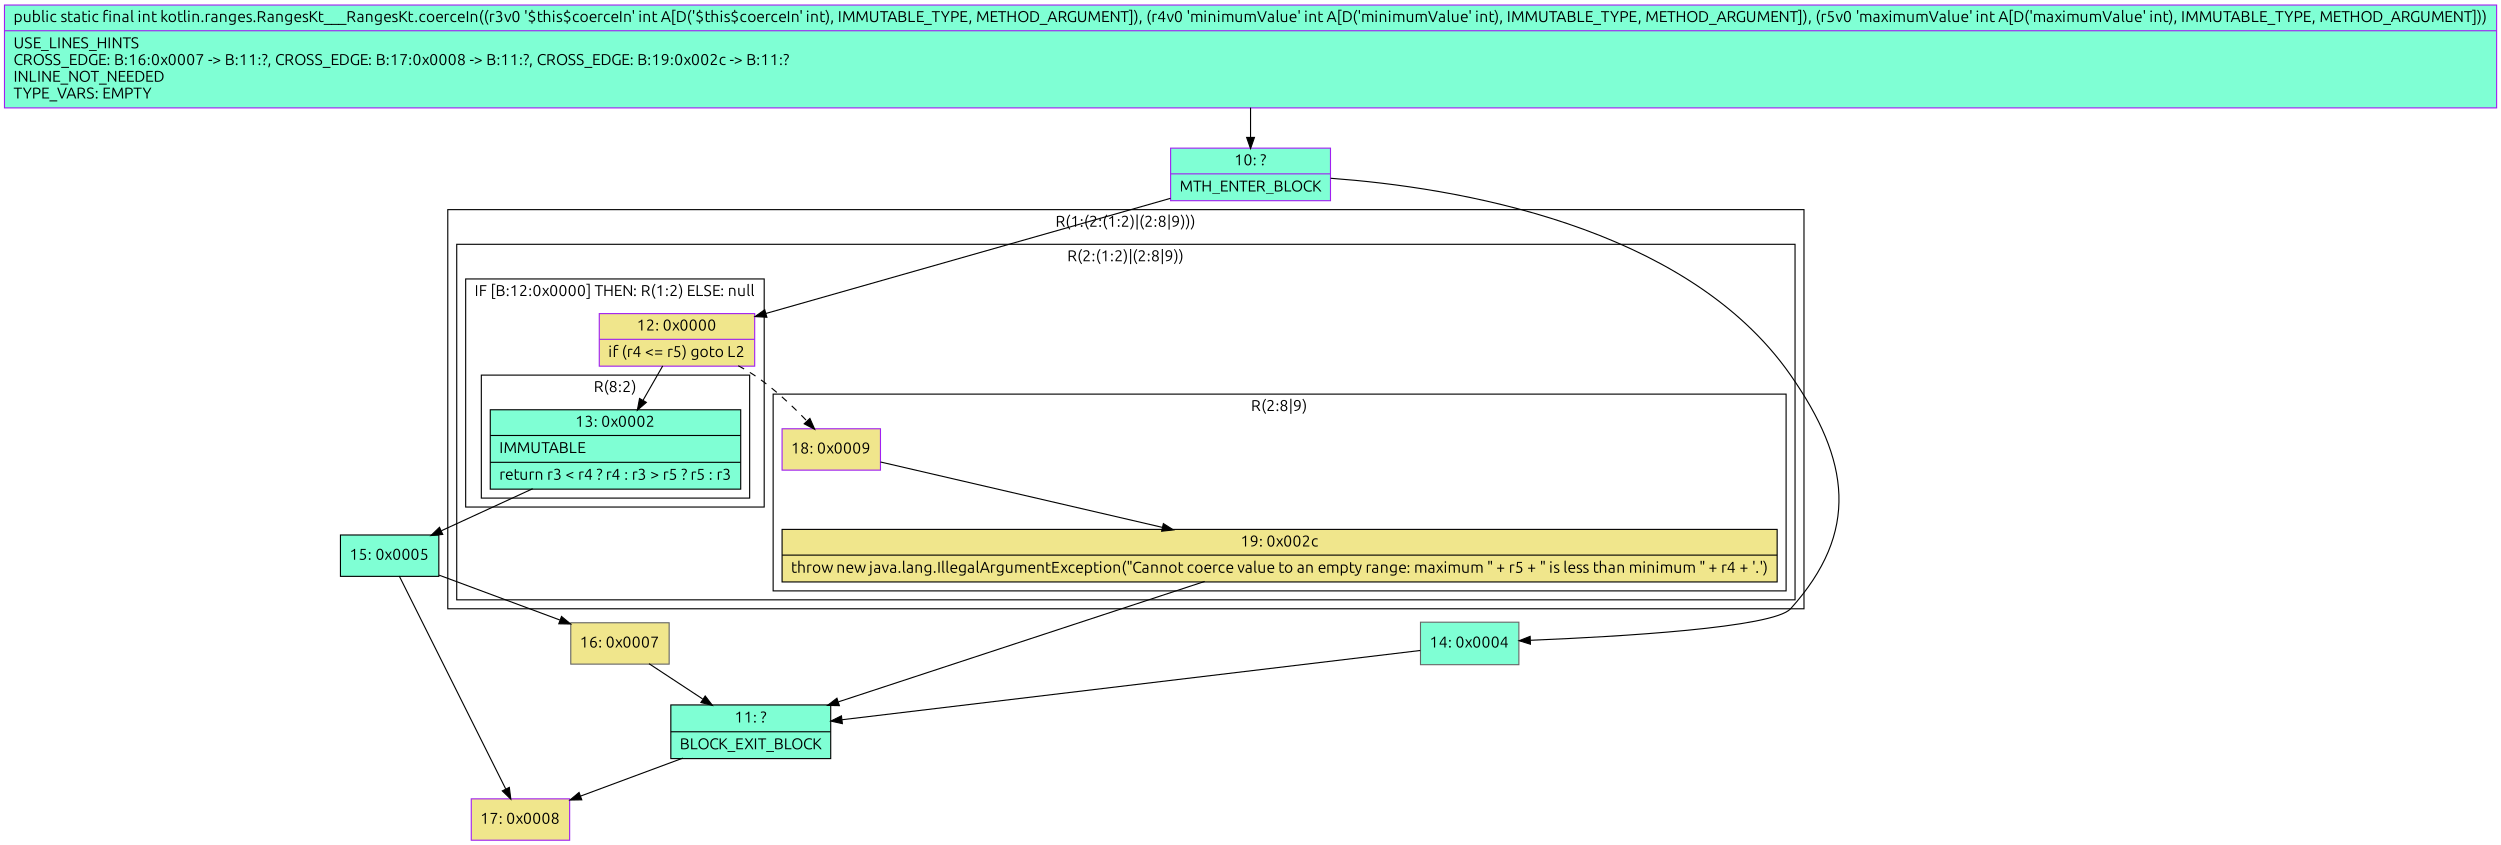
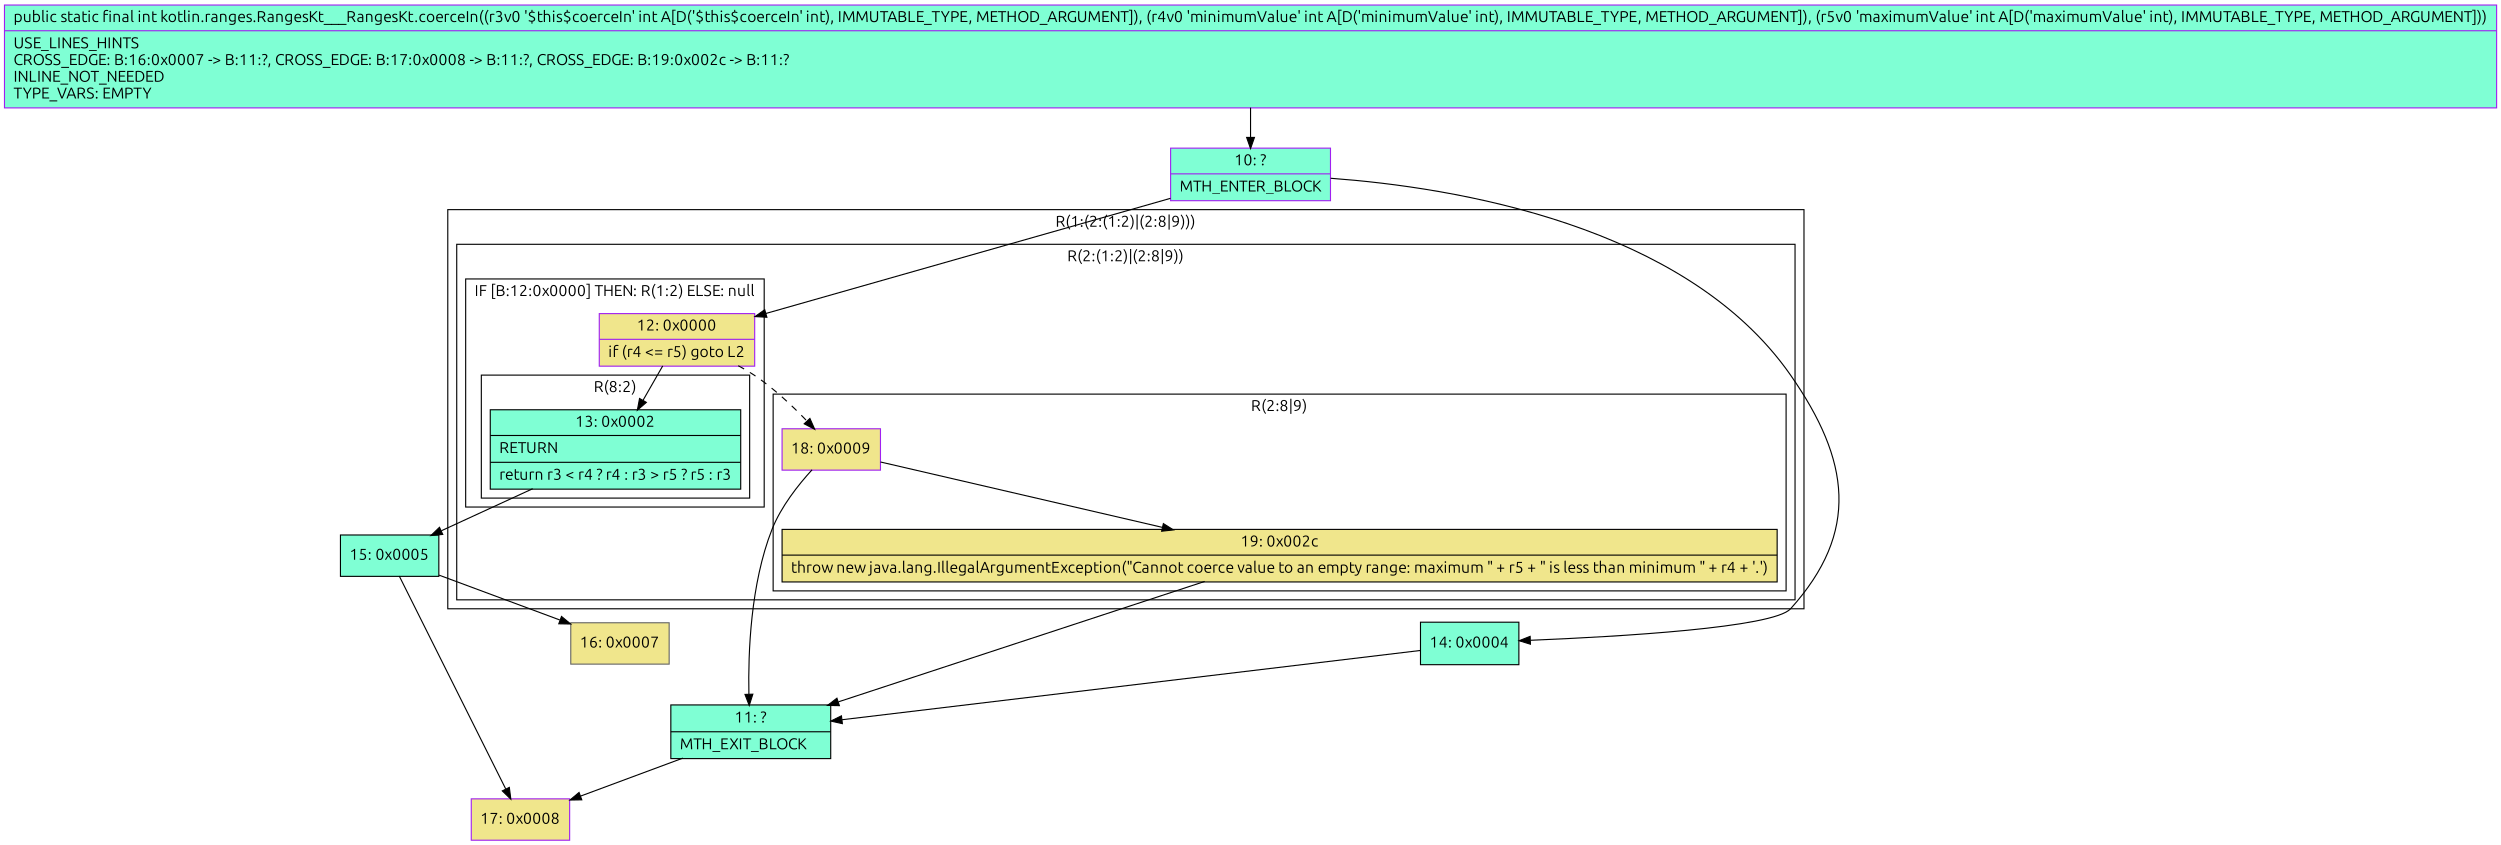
  digraph {
    fontname=Ubuntu
    node [color=purple fillcolor=aquamarine fontname=Ubuntu shape=record style=filled]
    edge [fontname=Ubuntu]
-   n1 [color=black label="{13\:\ 0x0002|IMMUTABLE\l|return r3 \< r4 ? r4 : r3 \> r5 ? r5 : r3\l}"]
+   n1 [color=black label="{13\:\ 0x0002|RETURN\l|return r3 \< r4 ? r4 : r3 \> r5 ? r5 : r3\l}"]
    n2 [fillcolor=khaki label="{12\:\ 0x0000|if (r4 \<= r5) goto L2\l}"]
    n3 [fillcolor=khaki label="{18\:\ 0x0009}"]
    n4 [color=black fillcolor=khaki label="{19\:\ 0x002c|throw new java.lang.IllegalArgumentException(\"Cannot coerce value to an empty range: maximum \" + r5 + \" is less than minimum \" + r4 + '.')\l}"]
    n5 [color=black label="{15\:\ 0x0005}"]
-   n6 [color=black label="{11\:\ ?|BLOCK_EXIT_BLOCK\l}"]
-   n7 [color=gray40 label="{14\:\ 0x0004}"]
+   n6 [color=black label="{11\:\ ?|MTH_EXIT_BLOCK\l}"]
+   n7 [color=black label="{14\:\ 0x0004}"]
    n8 [color=gray40 fillcolor=khaki label="{16\:\ 0x0007}"]
    n9 [fillcolor=khaki label="{17\:\ 0x0008}"]
    n10 [label="{10\:\ ?|MTH_ENTER_BLOCK\l}"]
    n11 [label="{public static final int kotlin.ranges.RangesKt___RangesKt.coerceIn((r3v0 '$this$coerceIn' int A[D('$this$coerceIn' int), IMMUTABLE_TYPE, METHOD_ARGUMENT]), (r4v0 'minimumValue' int A[D('minimumValue' int), IMMUTABLE_TYPE, METHOD_ARGUMENT]), (r5v0 'maximumValue' int A[D('maximumValue' int), IMMUTABLE_TYPE, METHOD_ARGUMENT]))  | USE_LINES_HINTS\lCROSS_EDGE: B:16:0x0007 \-\> B:11:?, CROSS_EDGE: B:17:0x0008 \-\> B:11:?, CROSS_EDGE: B:19:0x002c \-\> B:11:?\lINLINE_NOT_NEEDED\lTYPE_VARS: EMPTY\l}"]
    subgraph cluster_1 {
      label="R(1:(2:(1:2)|(2:8|9)))"
      subgraph cluster_2 {
        label="R(2:(1:2)|(2:8|9))"
        subgraph cluster_3 {
          label="IF [B:12:0x0000] THEN: R(1:2) ELSE: null"
          n2
          subgraph cluster_4 {
            label="R(8:2)"
            n1
          }
        }
        subgraph cluster_5 {
          label="R(2:8|9)"
          n3
          n4
        }
      }
    }
    n1 -> n5
    n2 -> n1
    n2 -> n3 [style=dashed]
    n3 -> n4
    n4 -> n6
    n5 -> n8
    n5 -> n9
    n6 -> n9
    n7 -> n6
-   n8 -> n6
+   n3 -> n6
    n10 -> n2
    n10 -> n7
    n11 -> n10
  }
